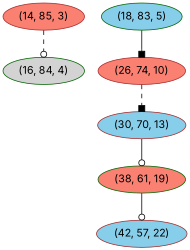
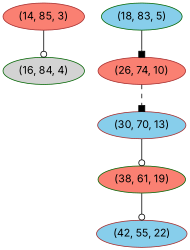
  digraph {
    fontname=Inter
    node [color=brown fillcolor=salmon fontname=Inter style=filled]
    edge [arrowhead=odot fontname=Inter style=solid]
    "(14, 85, 3)"
    "(16, 84, 4)" [color=darkgreen fillcolor=lightgrey]
    "(18, 83, 5)" [color=darkgreen fillcolor=skyblue]
    "(26, 74, 10)"
    "(30, 70, 13)" [fillcolor=skyblue]
    "(38, 61, 19)" [color=darkgreen]
-   "(42, 57, 22)" [fillcolor=skyblue]
-   "(14, 85, 3)" -> "(16, 84, 4)" [style=dashed]
+   "(42, 57, 22)" [fillcolor=skyblue label="(42, 55, 22)"]
+   "(14, 85, 3)" -> "(16, 84, 4)"
    "(18, 83, 5)" -> "(26, 74, 10)" [arrowhead=box]
    "(26, 74, 10)" -> "(30, 70, 13)" [arrowhead=box style=dashed]
    "(30, 70, 13)" -> "(38, 61, 19)"
    "(38, 61, 19)" -> "(42, 57, 22)"
  }
